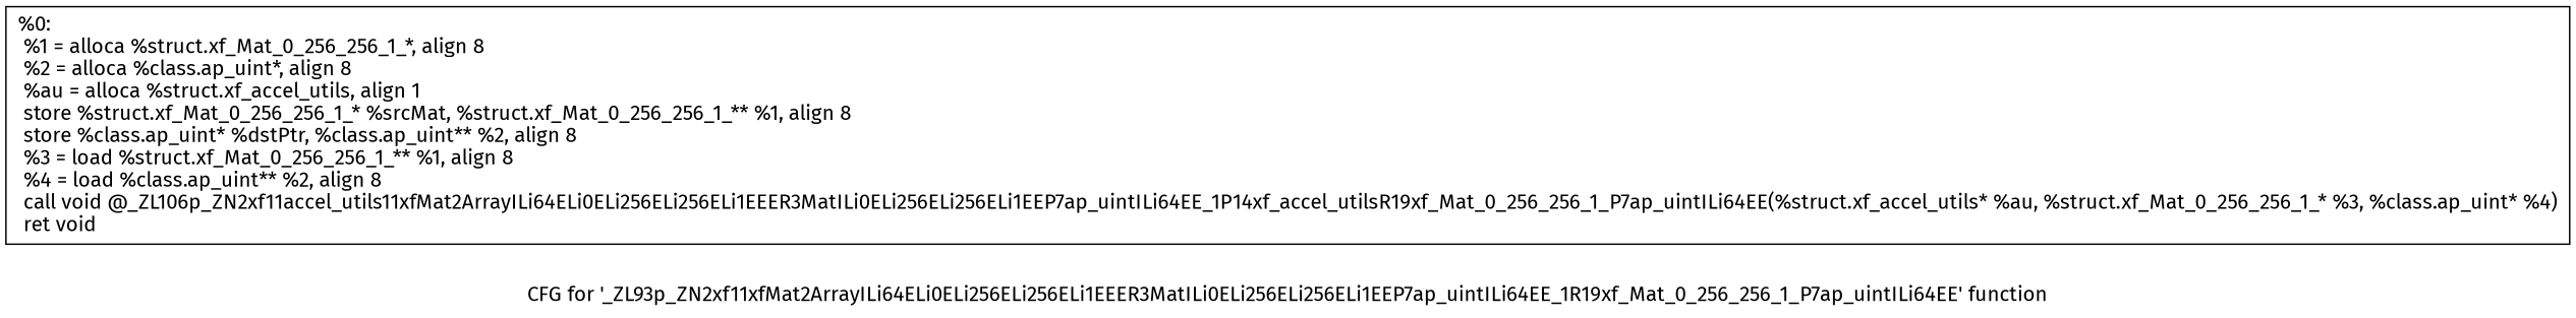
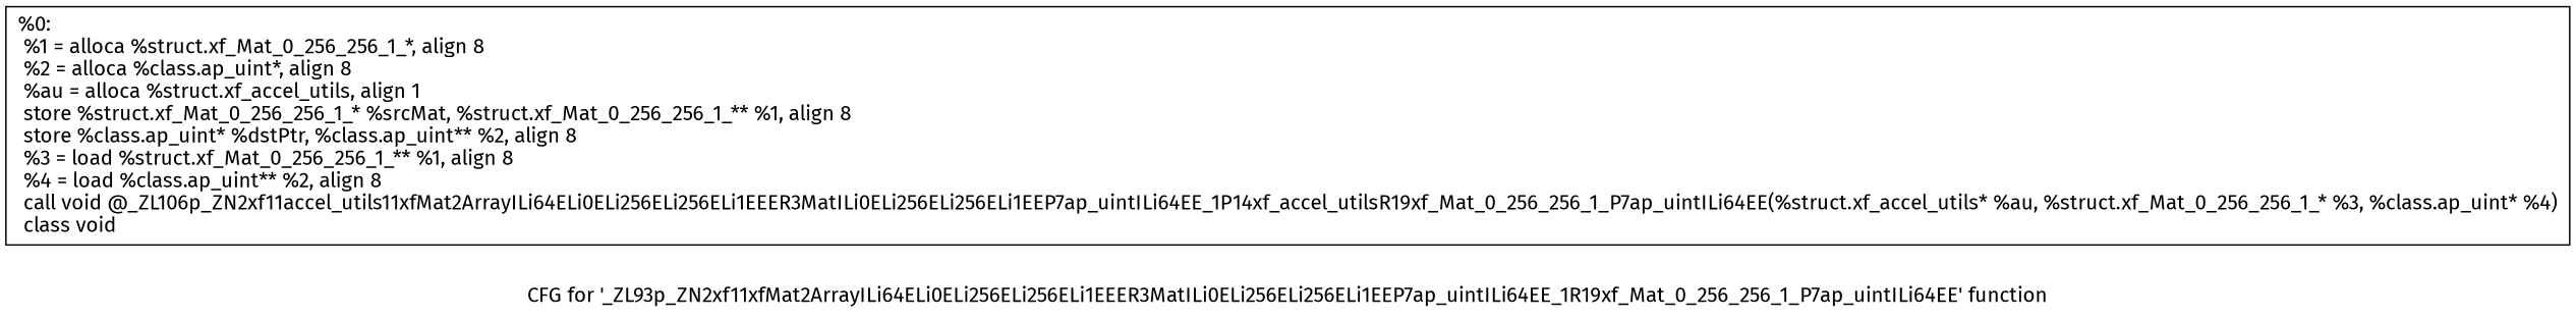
  digraph {
    label="CFG for '_ZL93p_ZN2xf11xfMat2ArrayILi64ELi0ELi256ELi256ELi1EEER3MatILi0ELi256ELi256ELi1EEP7ap_uintILi64EE_1R19xf_Mat_0_256_256_1_P7ap_uintILi64EE' function"
    fontname="Fira Sans"
-   n1 [label="{%0:\l  %1 = alloca %struct.xf_Mat_0_256_256_1_*, align 8\l  %2 = alloca %class.ap_uint*, align 8\l  %au = alloca %struct.xf_accel_utils, align 1\l  store %struct.xf_Mat_0_256_256_1_* %srcMat, %struct.xf_Mat_0_256_256_1_** %1, align 8\l  store %class.ap_uint* %dstPtr, %class.ap_uint** %2, align 8\l  %3 = load %struct.xf_Mat_0_256_256_1_** %1, align 8\l  %4 = load %class.ap_uint** %2, align 8\l  call void @_ZL106p_ZN2xf11accel_utils11xfMat2ArrayILi64ELi0ELi256ELi256ELi1EEER3MatILi0ELi256ELi256ELi1EEP7ap_uintILi64EE_1P14xf_accel_utilsR19xf_Mat_0_256_256_1_P7ap_uintILi64EE(%struct.xf_accel_utils* %au, %struct.xf_Mat_0_256_256_1_* %3, %class.ap_uint* %4)\l  ret void\l}" shape=record fontname="Fira Sans"]
+   n1 [label="{%0:\l  %1 = alloca %struct.xf_Mat_0_256_256_1_*, align 8\l  %2 = alloca %class.ap_uint*, align 8\l  %au = alloca %struct.xf_accel_utils, align 1\l  store %struct.xf_Mat_0_256_256_1_* %srcMat, %struct.xf_Mat_0_256_256_1_** %1, align 8\l  store %class.ap_uint* %dstPtr, %class.ap_uint** %2, align 8\l  %3 = load %struct.xf_Mat_0_256_256_1_** %1, align 8\l  %4 = load %class.ap_uint** %2, align 8\l  call void @_ZL106p_ZN2xf11accel_utils11xfMat2ArrayILi64ELi0ELi256ELi256ELi1EEER3MatILi0ELi256ELi256ELi1EEP7ap_uintILi64EE_1P14xf_accel_utilsR19xf_Mat_0_256_256_1_P7ap_uintILi64EE(%struct.xf_accel_utils* %au, %struct.xf_Mat_0_256_256_1_* %3, %class.ap_uint* %4)\l  class void\l}" shape=record fontname="Fira Sans"]
  }
